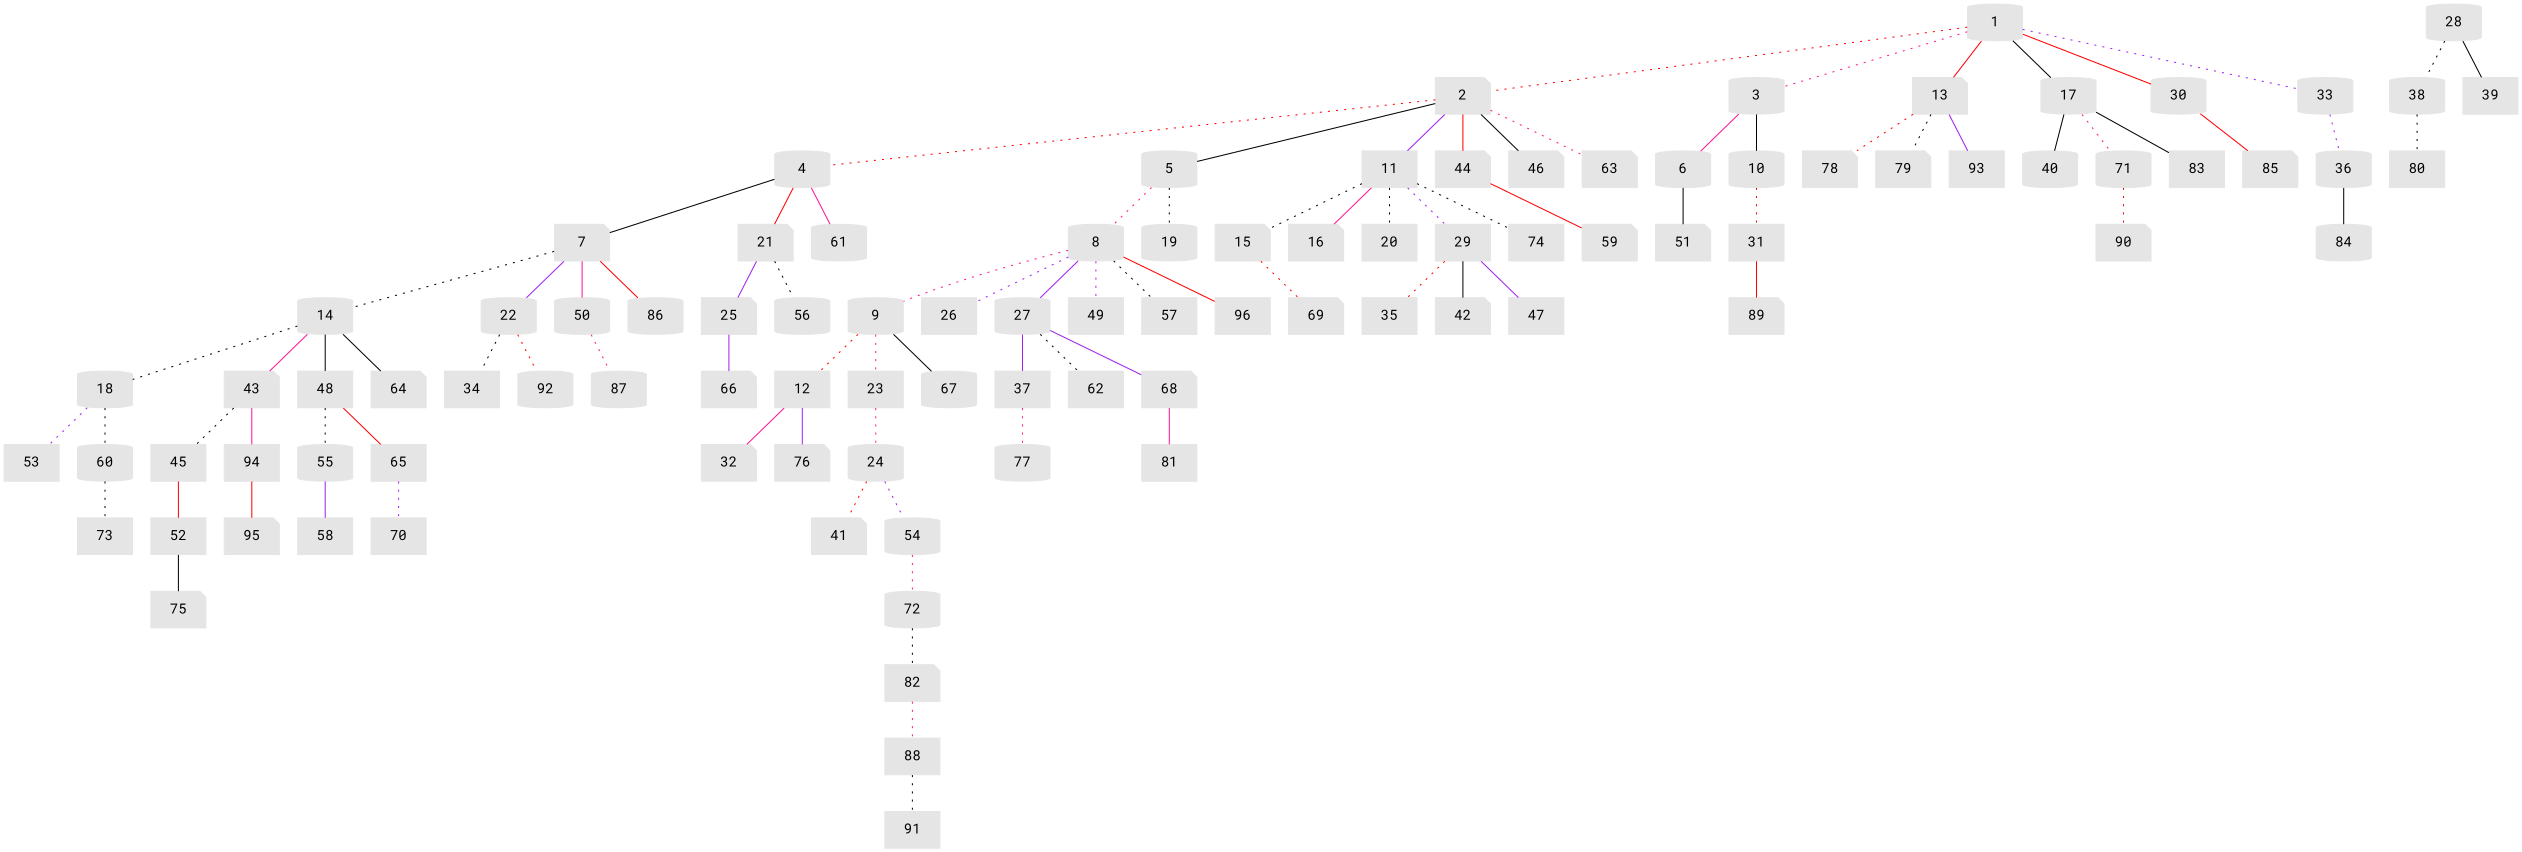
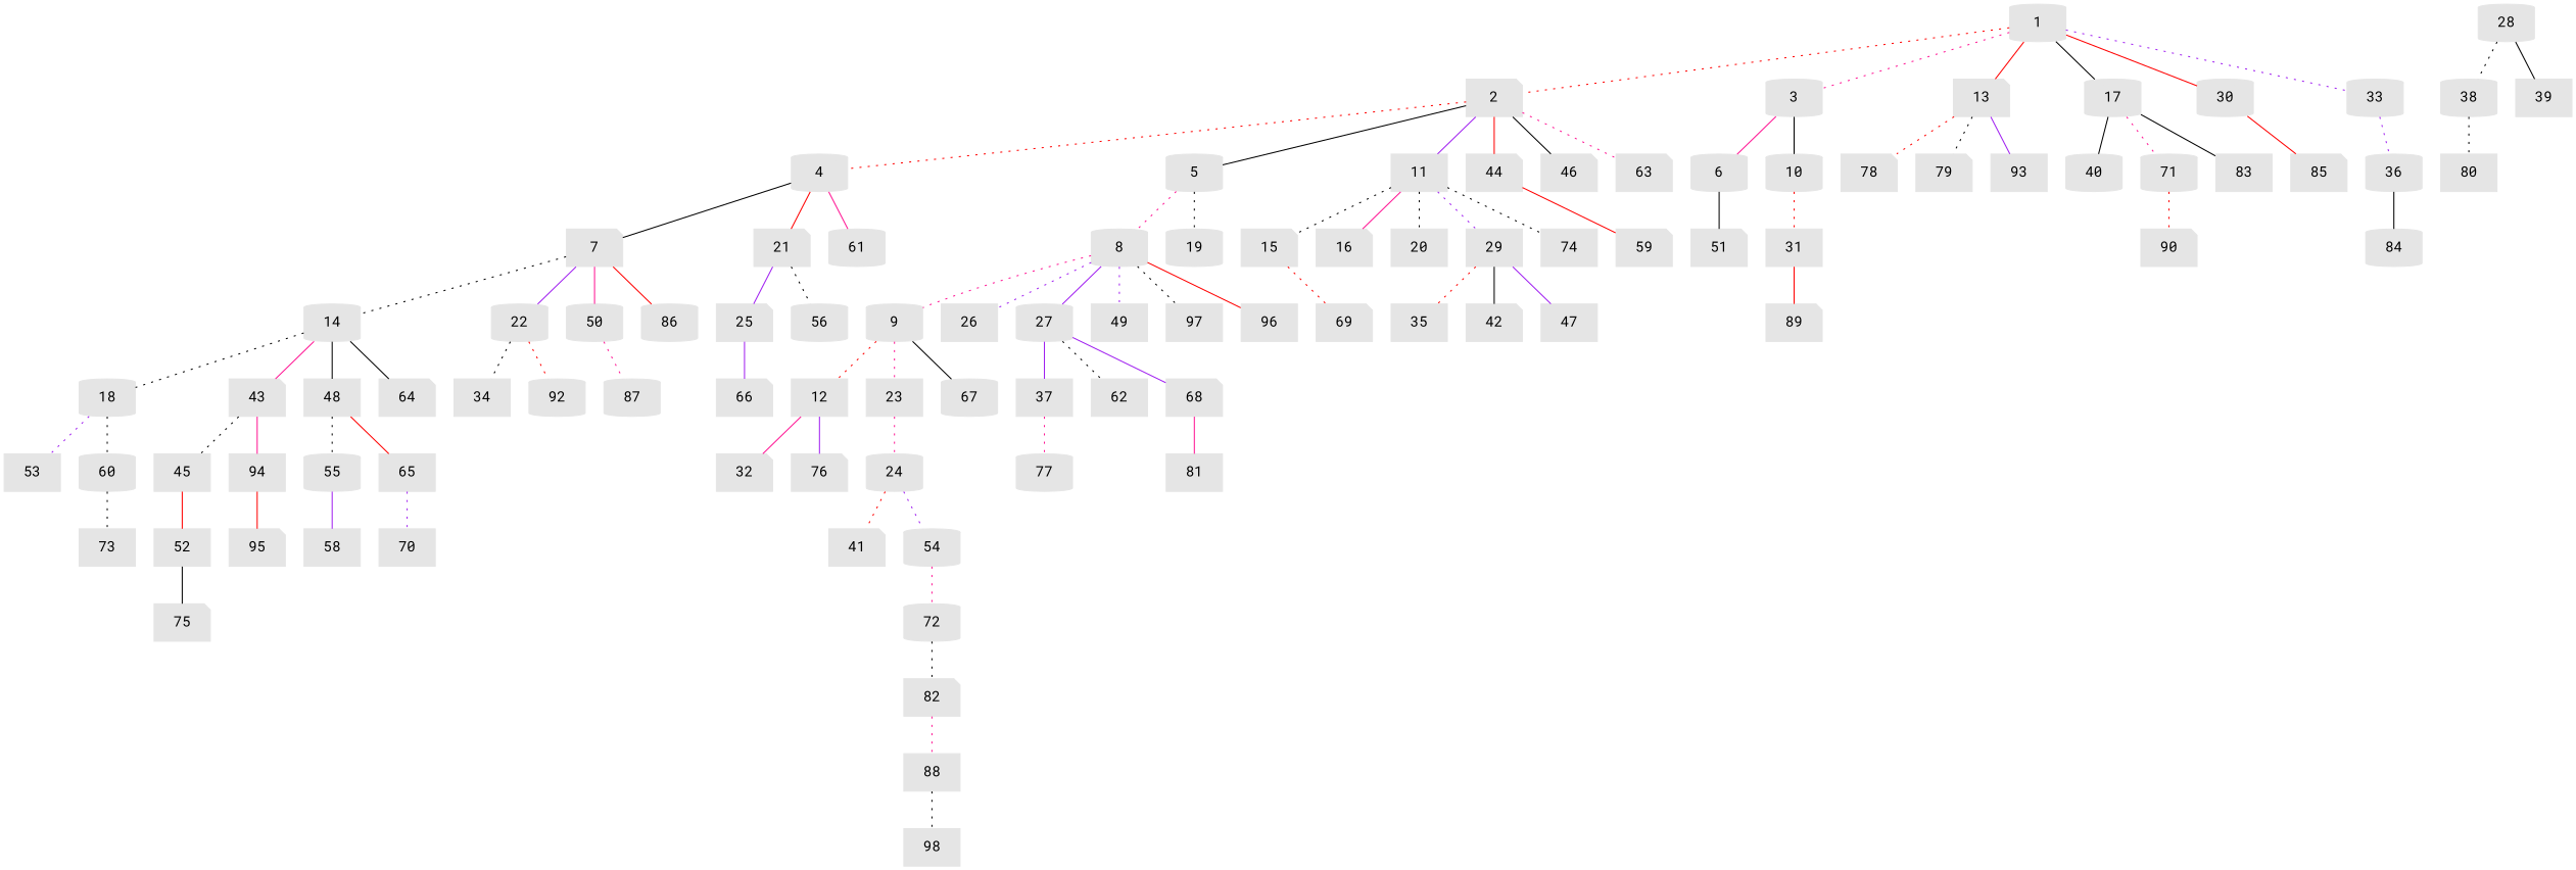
  graph {
    fontname="Roboto Mono"
    node [color=gray90 fontname="Roboto Mono" shape=cylinder style=filled]
    edge [color=black fontname="Roboto Mono" style=dotted]
    2 [shape=note]
    1
    3
    13 [shape=note]
    17
    30
    33
    4
    5
    11 [shape=box]
    44 [shape=note]
    46 [shape=note]
    63 [shape=note]
    6
    10
    78 [shape=note]
    79 [shape=note]
    93 [shape=box]
    40
    71
    83 [shape=box]
    85 [shape=note]
    36
    7 [shape=note]
    21 [shape=note]
    61
    8
    19
    15 [shape=note]
    16 [shape=note]
    20 [shape=box]
    29 [shape=box]
    74 [shape=box]
    59 [shape=note]
    51 [shape=note]
    31 [shape=box]
    14
    22
    50
    86
    25 [shape=note]
    56
    9
    26 [shape=box]
    27
    49 [shape=box]
-   57 [shape=box]
+   57 [shape=box label=97]
    96 [shape=box]
    18
    43 [shape=note]
    48 [shape=box]
    64 [shape=note]
    34 [shape=box]
    92
    87
    12 [shape=box]
    23 [shape=box]
    67
    37 [shape=box]
    62 [shape=box]
    68 [shape=note]
    32 [shape=note]
    76 [shape=note]
    24
    89 [shape=note]
    69 [shape=note]
    35 [shape=box]
    42 [shape=note]
    47 [shape=box]
    53 [shape=box]
    60
    45 [shape=box]
    94 [shape=box]
    55
    65 [shape=box]
    28
    38
    39 [shape=box]
    90 [shape=note]
    73 [shape=box]
    66 [shape=note]
    41 [shape=note]
    54
    72
    77
    81 [shape=box]
    80 [shape=box]
    84
    52 [shape=box]
    95 [shape=note]
    75 [shape=note]
    58 [shape=box]
    70 [shape=box]
    82 [shape=note]
    88 [shape=box]
-   91 [shape=box]
+   91 [shape=box label=98]
    2 -- 4 [color=red]
    2 -- 5 [style=solid]
    2 -- 11 [color=purple style=solid]
    2 -- 44 [color=red style=solid]
    2 -- 46 [style=solid]
    2 -- 63 [color=deeppink]
    1 -- 2 [color=red]
    1 -- 3 [color=deeppink]
    1 -- 13 [color=red style=solid]
    1 -- 17 [style=solid]
    1 -- 30 [color=red style=solid]
    1 -- 33 [color=purple]
    3 -- 6 [color=deeppink style=solid]
    3 -- 10 [style=solid]
    13 -- 78 [color=red]
    13 -- 79
    13 -- 93 [color=purple style=solid]
    17 -- 40 [style=solid]
    17 -- 71 [color=deeppink]
    17 -- 83 [style=solid]
    30 -- 85 [color=red style=solid]
    33 -- 36 [color=purple]
    4 -- 7 [style=solid]
    4 -- 21 [color=red style=solid]
    4 -- 61 [color=deeppink style=solid]
    5 -- 8 [color=deeppink]
    5 -- 19
    11 -- 15
    11 -- 16 [color=deeppink style=solid]
    11 -- 20
    11 -- 29 [color=purple]
    11 -- 74
    44 -- 59 [color=red style=solid]
    6 -- 51 [style=solid]
    10 -- 31 [color=red]
    71 -- 90 [color=red]
    36 -- 84 [style=solid]
    7 -- 14
    7 -- 22 [color=purple style=solid]
    7 -- 50 [color=deeppink style=solid]
    7 -- 86 [color=red style=solid]
    21 -- 25 [color=purple style=solid]
    21 -- 56
    8 -- 9 [color=deeppink]
    8 -- 26 [color=purple]
    8 -- 27 [color=purple style=solid]
    8 -- 49 [color=purple]
    8 -- 57
    8 -- 96 [color=red style=solid]
    15 -- 69 [color=red]
    29 -- 35 [color=red]
    29 -- 42 [style=solid]
    29 -- 47 [color=purple style=solid]
    31 -- 89 [color=red style=solid]
    14 -- 18
    14 -- 43 [color=deeppink style=solid]
    14 -- 48 [style=solid]
    14 -- 64 [style=solid]
    22 -- 34
    22 -- 92 [color=red]
    50 -- 87 [color=deeppink]
    25 -- 66 [color=purple style=solid]
    9 -- 12 [color=red]
    9 -- 23 [color=deeppink]
    9 -- 67 [style=solid]
    27 -- 37 [color=purple style=solid]
    27 -- 62
    27 -- 68 [color=purple style=solid]
    18 -- 53 [color=purple]
    18 -- 60
    43 -- 45
    43 -- 94 [color=deeppink style=solid]
    48 -- 55
    48 -- 65 [color=red style=solid]
    12 -- 32 [color=deeppink style=solid]
    12 -- 76 [color=purple style=solid]
    23 -- 24 [color=deeppink]
    37 -- 77 [color=deeppink]
    68 -- 81 [color=deeppink style=solid]
    24 -- 41 [color=red]
    24 -- 54 [color=purple]
    60 -- 73
    45 -- 52 [color=red style=solid]
    94 -- 95 [color=red style=solid]
    55 -- 58 [color=purple style=solid]
    65 -- 70 [color=purple]
    28 -- 38
    28 -- 39 [style=solid]
    38 -- 80
    54 -- 72 [color=deeppink]
    72 -- 82
    52 -- 75 [style=solid]
    82 -- 88 [color=deeppink]
    88 -- 91
  }
